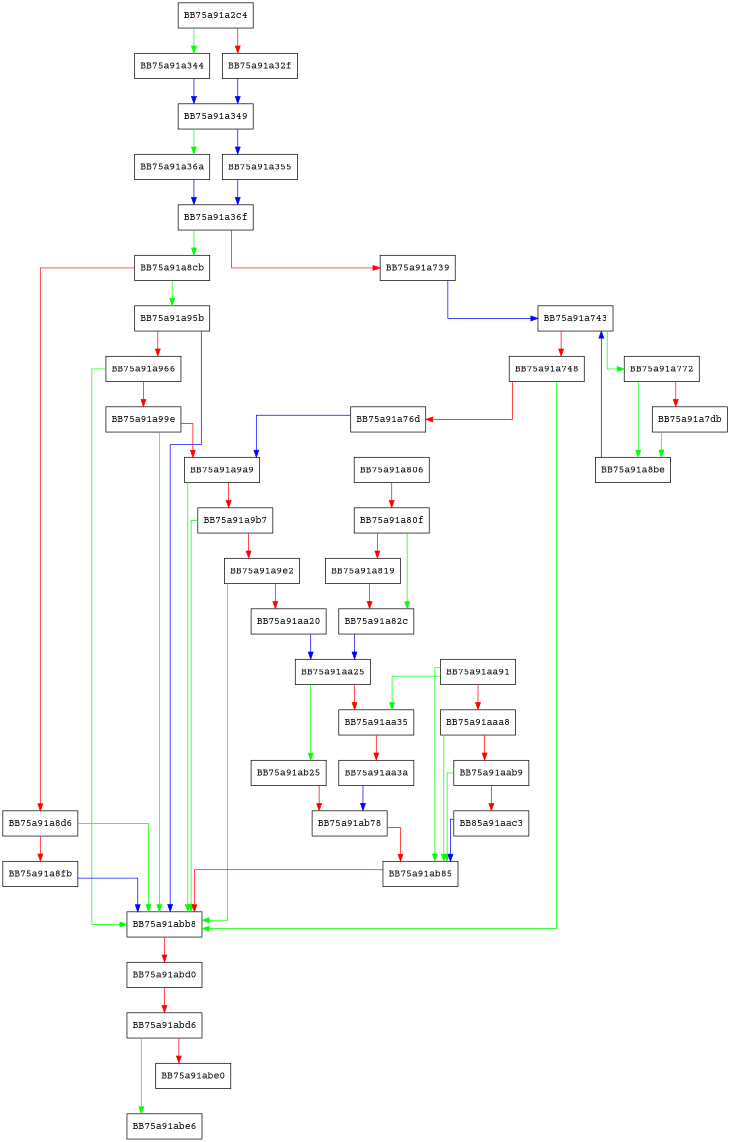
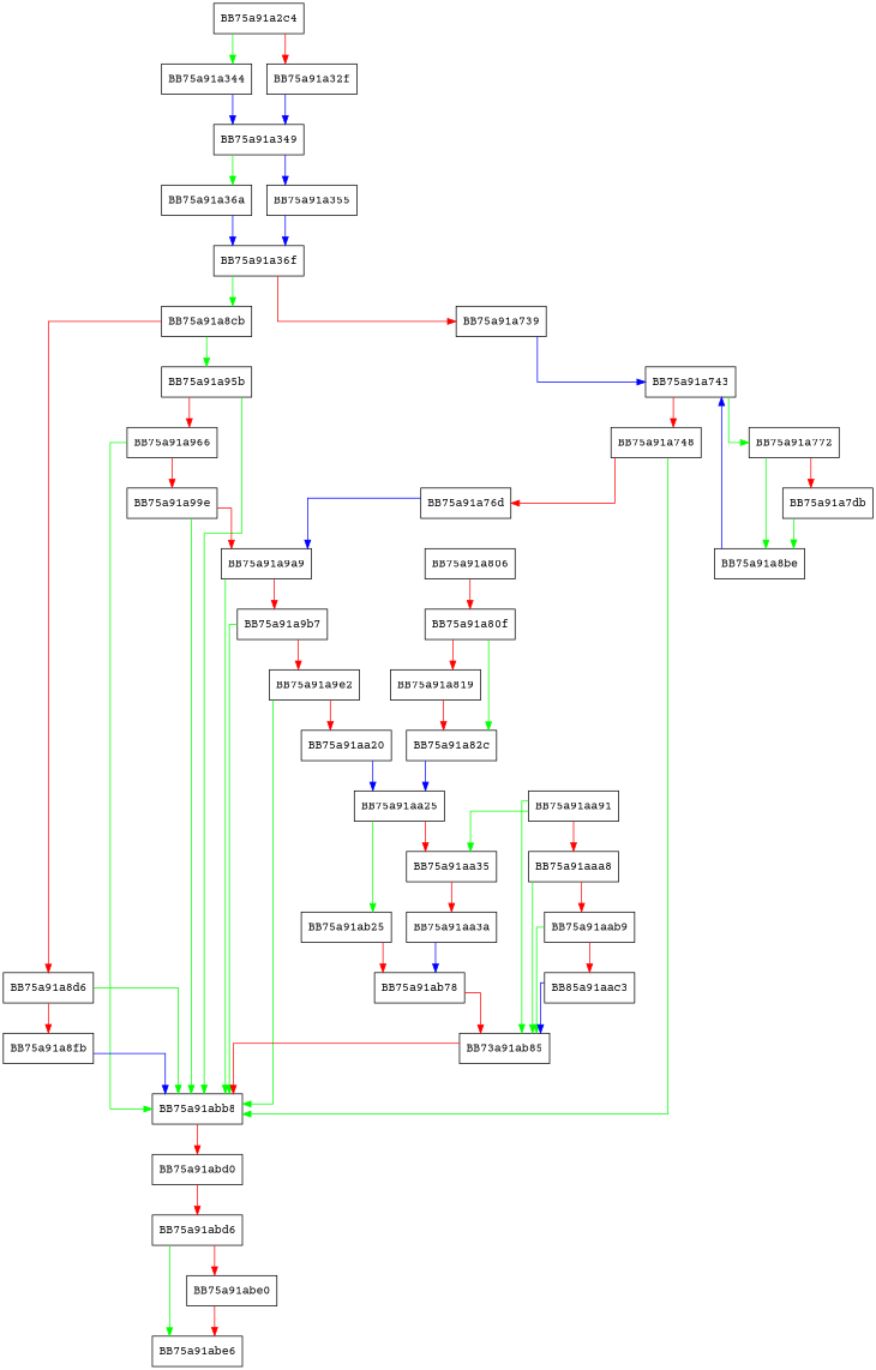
  digraph {
    fontname="Courier Prime"
    splines=ortho
    node [fontname="Courier Prime" shape=box]
    edge [color=red fontname="Courier Prime"]
    BB75a91a2c4
    BB75a91a344
    BB75a91a32f
    BB75a91a349
    BB75a91a36a
    BB75a91a355
    BB75a91a36f
    BB75a91a8cb
    BB75a91a739
    BB75a91a95b
    BB75a91a8d6
    BB75a91a743
    BB75a91abb8
    BB75a91a966
    BB75a91a8fb
    BB75a91a772
    BB75a91a748
    BB75a91a8be
    BB75a91a7db
    BB75a91a76d
    BB75a91abd0
    BB75a91a9a9
    BB75a91abd6
    BB75a91abe6
    BB75a91abe0
    BB75a91a9b7
    BB75a91a9e2
    BB75a91a806
    BB75a91a80f
    BB75a91a819
    BB75a91a82c
    BB75a91aa25
    BB75a91ab25
    BB75a91aa35
    BB75a91ab78
    BB75a91aa3a
    BB75a91a99e
    BB75a91aa20
-   BB75a91ab85
+   BB75a91ab85 [label=BB73a91ab85]
    BB75a91aa91
    BB75a91aaa8
    BB75a91aab9
    n43 [label=BB85a91aac3]
    BB75a91a2c4 -> BB75a91a344 [color=green]
    BB75a91a2c4 -> BB75a91a32f
    BB75a91a344 -> BB75a91a349 [color=blue]
    BB75a91a32f -> BB75a91a349 [color=blue]
    BB75a91a349 -> BB75a91a36a [color=green]
    BB75a91a349 -> BB75a91a355 [color=blue]
    BB75a91a36a -> BB75a91a36f [color=blue]
    BB75a91a355 -> BB75a91a36f [color=blue]
    BB75a91a36f -> BB75a91a8cb [color=green]
    BB75a91a36f -> BB75a91a739
    BB75a91a8cb -> BB75a91a95b [color=green]
    BB75a91a8cb -> BB75a91a8d6
    BB75a91a739 -> BB75a91a743 [color=blue]
-   BB75a91a95b -> BB75a91abb8 [color=blue]
+   BB75a91a95b -> BB75a91abb8 [color=green]
    BB75a91a95b -> BB75a91a966
    BB75a91a8d6 -> BB75a91abb8 [color=green]
    BB75a91a8d6 -> BB75a91a8fb
    BB75a91a743 -> BB75a91a772 [color=green]
    BB75a91a743 -> BB75a91a748
    BB75a91abb8 -> BB75a91abd0
    BB75a91a966 -> BB75a91abb8 [color=green]
    BB75a91a966 -> BB75a91a99e
    BB75a91a8fb -> BB75a91abb8 [color=blue]
    BB75a91a772 -> BB75a91a8be [color=green]
    BB75a91a772 -> BB75a91a7db
    BB75a91a748 -> BB75a91abb8 [color=green]
    BB75a91a748 -> BB75a91a76d
    BB75a91a8be -> BB75a91a743 [color=blue]
    BB75a91a7db -> BB75a91a8be [color=green]
    BB75a91a76d -> BB75a91a9a9 [color=blue]
    BB75a91abd0 -> BB75a91abd6
    BB75a91a9a9 -> BB75a91abb8 [color=green]
    BB75a91a9a9 -> BB75a91a9b7
    BB75a91abd6 -> BB75a91abe6 [color=green]
    BB75a91abd6 -> BB75a91abe0
+   BB75a91abe0 -> BB75a91abe6
    BB75a91a9b7 -> BB75a91abb8 [color=green]
    BB75a91a9b7 -> BB75a91a9e2
    BB75a91a9e2 -> BB75a91abb8 [color=green]
    BB75a91a9e2 -> BB75a91aa20
    BB75a91a806 -> BB75a91a80f
    BB75a91a80f -> BB75a91a819
    BB75a91a80f -> BB75a91a82c [color=green]
    BB75a91a819 -> BB75a91a82c
    BB75a91a82c -> BB75a91aa25 [color=blue]
    BB75a91aa25 -> BB75a91ab25 [color=green]
    BB75a91aa25 -> BB75a91aa35
    BB75a91ab25 -> BB75a91ab78
    BB75a91aa35 -> BB75a91aa3a
    BB75a91ab78 -> BB75a91ab85
    BB75a91aa3a -> BB75a91ab78 [color=blue]
    BB75a91a99e -> BB75a91abb8 [color=green]
    BB75a91a99e -> BB75a91a9a9
    BB75a91aa20 -> BB75a91aa25 [color=blue]
    BB75a91ab85 -> BB75a91abb8
    BB75a91aa91 -> BB75a91aa35 [color=green]
    BB75a91aa91 -> BB75a91ab85 [color=green]
    BB75a91aa91 -> BB75a91aaa8
    BB75a91aaa8 -> BB75a91ab85 [color=green]
    BB75a91aaa8 -> BB75a91aab9
    BB75a91aab9 -> BB75a91ab85 [color=green]
    BB75a91aab9 -> n43
    n43 -> BB75a91ab85 [color=blue]
  }
